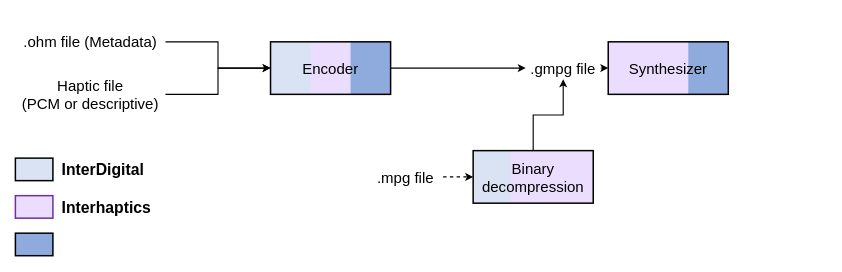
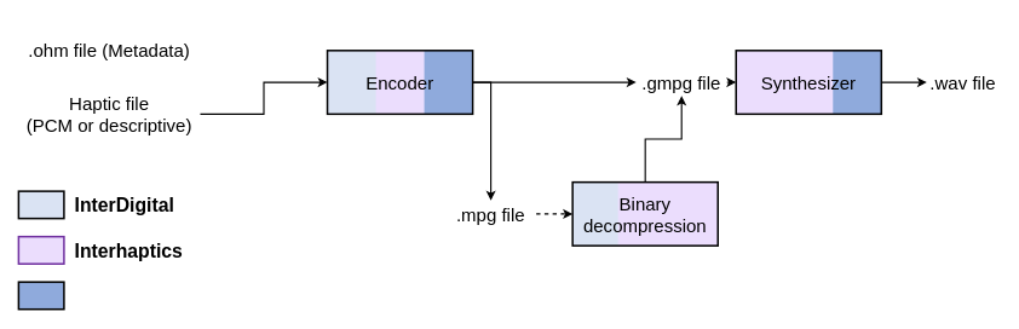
  <mxCell id="0" />
  <mxCell id="1" parent="0" />
  <mxCell id="2" value="" style="group" vertex="1" connectable="0" parent="1"><mxGeometry x="810" y="55" width="160" height="70" as="geometry" /></mxCell>
  <mxCell id="3" value="" style="rounded=0;whiteSpace=wrap;html=1;fontSize=20;align=center;fillColor=#EBDDFD;strokeWidth=2;strokeColor=none;gradientDirection=east;" vertex="1" parent="2"><mxGeometry width="112.59" height="70" as="geometry" /></mxCell>
  <mxCell id="4" value="" style="rounded=0;whiteSpace=wrap;html=1;fontSize=20;align=center;fillColor=#8FAADC;strokeWidth=2;strokeColor=none;gradientDirection=east;" vertex="1" parent="2"><mxGeometry x="106.667" width="53.333" height="70" as="geometry" /></mxCell>
  <mxCell id="5" value="Synthesizer" style="rounded=0;whiteSpace=wrap;html=1;fontSize=20;align=center;fillColor=none;strokeWidth=2;strokeColor=#000000;gradientDirection=east;gradientColor=#EBDDFD;" vertex="1" parent="2"><mxGeometry width="160" height="70" as="geometry" /></mxCell>
  <mxCell id="6" value=".gmpg file" style="text;html=1;strokeColor=none;fillColor=none;align=center;verticalAlign=middle;whiteSpace=wrap;rounded=0;fontSize=20;" parent="1" vertex="1"><mxGeometry x="700" y="75" width="100" height="30" as="geometry" /></mxCell>
  <mxCell id="7" value="" style="group" parent="1" vertex="1" connectable="0"><mxGeometry x="20" y="210" width="150" height="130" as="geometry" /></mxCell>
  <mxCell id="8" value="" style="group" parent="7" vertex="1" connectable="0"><mxGeometry width="150" height="30" as="geometry" /></mxCell>
  <mxCell id="9" value="" style="rounded=0;whiteSpace=wrap;html=1;fontSize=20;align=center;fillColor=#DAE3F3;strokeWidth=2;" parent="8" vertex="1"><mxGeometry width="50" height="30" as="geometry" /></mxCell>
  <mxCell id="10" value="InterDigital" style="text;html=1;strokeColor=none;fillColor=none;align=left;verticalAlign=middle;whiteSpace=wrap;rounded=0;fontSize=21;fontStyle=1" parent="8" vertex="1"><mxGeometry x="60" width="90" height="30" as="geometry" /></mxCell>
  <mxCell id="11" value="" style="group" parent="7" vertex="1" connectable="0"><mxGeometry y="50" width="150" height="30" as="geometry" /></mxCell>
  <mxCell id="12" value="" style="rounded=0;whiteSpace=wrap;html=1;fontSize=20;align=center;fillColor=#EBDDFD;strokeColor=#7030A0;strokeWidth=2;" parent="11" vertex="1"><mxGeometry width="50" height="30" as="geometry" /></mxCell>
  <mxCell id="13" value="Interhaptics" style="text;html=1;strokeColor=none;fillColor=none;align=left;verticalAlign=middle;whiteSpace=wrap;rounded=0;fontSize=21;fontStyle=1" parent="11" vertex="1"><mxGeometry x="60" width="90" height="30" as="geometry" /></mxCell>
  <mxCell id="14" value="" style="group" parent="7" vertex="1" connectable="0"><mxGeometry y="100" width="150" height="30" as="geometry" /></mxCell>
  <mxCell id="15" value="" style="rounded=0;whiteSpace=wrap;html=1;fontSize=20;align=center;fillColor=#8FAADC;strokeWidth=2;" parent="14" vertex="1"><mxGeometry width="50" height="30" as="geometry" /></mxCell>
  <mxCell id="16" value="" style="group" vertex="1" connectable="0" parent="1"><mxGeometry x="360" y="55" width="160" height="70" as="geometry" /></mxCell>
  <mxCell id="17" value="" style="group" vertex="1" connectable="0" parent="16"><mxGeometry width="160" height="70" as="geometry" /></mxCell>
  <mxCell id="18" value="" style="rounded=0;whiteSpace=wrap;html=1;fontSize=20;align=center;fillColor=#DAE3F3;strokeWidth=2;strokeColor=none;gradientDirection=east;" vertex="1" parent="17"><mxGeometry width="59.259" height="70" as="geometry" /></mxCell>
  <mxCell id="19" value="" style="rounded=0;whiteSpace=wrap;html=1;fontSize=20;align=center;fillColor=#EBDDFD;strokeWidth=2;strokeColor=none;gradientDirection=east;" vertex="1" parent="17"><mxGeometry x="53.333" width="59.259" height="70" as="geometry" /></mxCell>
  <mxCell id="20" value="" style="rounded=0;whiteSpace=wrap;html=1;fontSize=20;align=center;fillColor=#8FAADC;strokeWidth=2;strokeColor=none;gradientDirection=east;" vertex="1" parent="17"><mxGeometry x="106.667" width="53.333" height="70" as="geometry" /></mxCell>
  <mxCell id="21" value="Encoder" style="rounded=0;whiteSpace=wrap;html=1;fontSize=20;align=center;fillColor=none;strokeWidth=2;strokeColor=#000000;gradientDirection=east;gradientColor=#EBDDFD;" vertex="1" parent="16"><mxGeometry width="160" height="70" as="geometry" /></mxCell>
  <mxCell id="22" value="" style="group" vertex="1" connectable="0" parent="1"><mxGeometry x="20" y="20" width="200" height="140" as="geometry" /></mxCell>
  <mxCell id="23" value="Haptic file&lt;br&gt;(PCM or descriptive)" style="text;html=1;strokeColor=none;fillColor=none;align=center;verticalAlign=middle;whiteSpace=wrap;rounded=0;fontSize=20;" parent="22" vertex="1"><mxGeometry y="70" width="200" height="70" as="geometry" /></mxCell>
  <mxCell id="24" value=".ohm file (Metadata)" style="text;html=1;strokeColor=none;fillColor=none;align=center;verticalAlign=middle;whiteSpace=wrap;rounded=0;fontSize=20;" vertex="1" parent="22"><mxGeometry width="200" height="70" as="geometry" /></mxCell>
- <mxCell id="25" style="edgeStyle=orthogonalEdgeStyle;rounded=0;jumpStyle=line;jumpSize=15;orthogonalLoop=1;jettySize=auto;html=1;fontSize=21;strokeWidth=1.5;" edge="1" parent="1" source="24" target="21"><mxGeometry relative="1" as="geometry" /></mxCell>
  <mxCell id="26" style="edgeStyle=orthogonalEdgeStyle;rounded=0;jumpStyle=line;jumpSize=15;orthogonalLoop=1;jettySize=auto;html=1;fontSize=21;strokeWidth=1.5;" edge="1" parent="1" source="23" target="21"><mxGeometry relative="1" as="geometry" /></mxCell>
  <mxCell id="27" style="edgeStyle=orthogonalEdgeStyle;rounded=0;jumpStyle=line;jumpSize=15;orthogonalLoop=1;jettySize=auto;html=1;fontSize=21;strokeWidth=1.5;" edge="1" parent="1" source="21" target="6"><mxGeometry relative="1" as="geometry" /></mxCell>
+ <mxCell id="28" style="edgeStyle=orthogonalEdgeStyle;rounded=0;jumpStyle=line;jumpSize=15;orthogonalLoop=1;jettySize=auto;html=1;fontSize=21;strokeWidth=1.5;exitX=1;exitY=0.5;exitDx=0;exitDy=0;entryX=0.5;entryY=0;entryDx=0;entryDy=0;" edge="1" parent="1" source="21" target="33"><mxGeometry relative="1" as="geometry"><mxPoint x="530" y="100" as="sourcePoint" /><mxPoint x="590" y="260" as="targetPoint" /><Array as="points"><mxPoint x="540" y="90" /></Array></mxGeometry></mxCell>
  <mxCell id="29" style="edgeStyle=orthogonalEdgeStyle;rounded=0;jumpStyle=line;jumpSize=15;orthogonalLoop=1;jettySize=auto;html=1;fontSize=21;strokeWidth=1.5;exitX=1;exitY=0.5;exitDx=0;exitDy=0;entryX=0;entryY=0.5;entryDx=0;entryDy=0;" edge="1" parent="1" source="6" target="5"><mxGeometry relative="1" as="geometry"><mxPoint x="770" y="130" as="sourcePoint" /><mxPoint x="780" y="100" as="targetPoint" /></mxGeometry></mxCell>
+ <mxCell id="30" style="edgeStyle=orthogonalEdgeStyle;rounded=0;jumpStyle=line;jumpSize=15;orthogonalLoop=1;jettySize=auto;html=1;fontSize=21;strokeWidth=1.5;entryX=0;entryY=0.5;entryDx=0;entryDy=0;exitX=1;exitY=0.5;exitDx=0;exitDy=0;" edge="1" parent="1" source="5" target="31"><mxGeometry relative="1" as="geometry"><mxPoint x="990" y="80" as="sourcePoint" /><mxPoint x="1050" y="89.41" as="targetPoint" /></mxGeometry></mxCell>
+ <mxCell id="31" value=".wav file" style="text;html=1;strokeColor=none;fillColor=none;align=center;verticalAlign=middle;whiteSpace=wrap;rounded=0;fontSize=20;" vertex="1" parent="1"><mxGeometry x="1020" y="75" width="80" height="30" as="geometry" /></mxCell>
  <mxCell id="32" style="edgeStyle=orthogonalEdgeStyle;rounded=0;jumpStyle=line;jumpSize=15;orthogonalLoop=1;jettySize=auto;html=1;entryX=0;entryY=0.5;entryDx=0;entryDy=0;fontSize=21;strokeWidth=1.5;dashed=1;" edge="1" parent="1" source="33" target="38"><mxGeometry relative="1" as="geometry"><mxPoint x="630" y="235" as="targetPoint" /></mxGeometry></mxCell>
  <mxCell id="33" value=".mpg file" style="text;html=1;strokeColor=none;fillColor=none;align=center;verticalAlign=middle;whiteSpace=wrap;rounded=0;fontSize=20;" vertex="1" parent="1"><mxGeometry x="490" y="220" width="100" height="30" as="geometry" /></mxCell>
  <mxCell id="34" style="edgeStyle=orthogonalEdgeStyle;rounded=0;jumpStyle=line;jumpSize=15;orthogonalLoop=1;jettySize=auto;html=1;fontSize=21;strokeWidth=1.5;entryX=0.5;entryY=1;entryDx=0;entryDy=0;exitX=0.5;exitY=0;exitDx=0;exitDy=0;" edge="1" parent="1" source="38" target="6"><mxGeometry relative="1" as="geometry"><mxPoint x="710" y="200" as="sourcePoint" /><mxPoint x="710" y="130" as="targetPoint" /></mxGeometry></mxCell>
  <mxCell id="35" value="" style="group" vertex="1" connectable="0" parent="1"><mxGeometry x="630" y="200" width="160" height="70" as="geometry" /></mxCell>
  <mxCell id="36" value="" style="rounded=0;whiteSpace=wrap;html=1;fontSize=20;align=center;fillColor=#DAE3F3;strokeWidth=2;strokeColor=none;gradientDirection=east;" vertex="1" parent="35"><mxGeometry width="59.259" height="70" as="geometry" /></mxCell>
  <mxCell id="37" value="" style="rounded=0;whiteSpace=wrap;html=1;fontSize=20;align=center;fillColor=#EBDDFD;strokeWidth=2;strokeColor=none;gradientDirection=east;" vertex="1" parent="35"><mxGeometry x="50" width="110" height="70" as="geometry" /></mxCell>
  <mxCell id="38" value="Binary decompression" style="rounded=0;whiteSpace=wrap;html=1;fontSize=20;align=center;fillColor=none;strokeWidth=2;strokeColor=#000000;gradientDirection=east;gradientColor=#EBDDFD;" vertex="1" parent="35"><mxGeometry width="160" height="70" as="geometry" /></mxCell>
